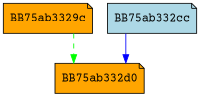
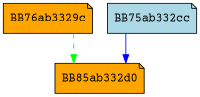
  digraph {
    fontname="Courier Prime"
    splines=ortho
    node [fillcolor=orange fontname="Courier Prime" shape=note style=filled]
    edge [fontname="Courier Prime"]
-   BB75ab3329c
-   BB75ab332d0
+   BB75ab3329c [label=BB76ab3329c]
+   BB75ab332d0 [label=BB85ab332d0]
    BB75ab332cc [fillcolor=lightblue]
    BB75ab3329c -> BB75ab332d0 [color=green style=dashed]
    BB75ab332cc -> BB75ab332d0 [color=blue style=solid]
  }
